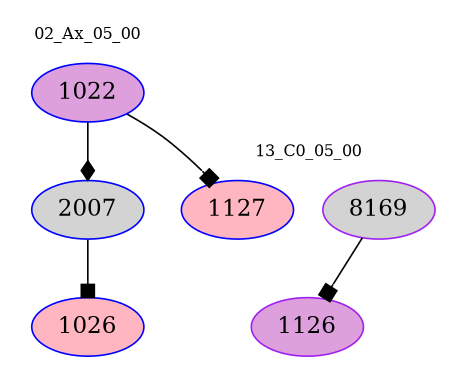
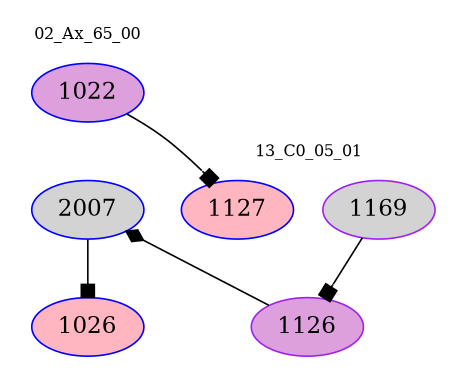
  digraph {
    node [color=blue fillcolor=plum style=filled]
    edge [arrowhead=box color=black]
    n1 [label=1022]
    n2 [fillcolor=lightgrey label=2007]
    n3 [fillcolor=lightpink label=1026]
-   n4 [color=purple fillcolor=lightgrey label=8169]
+   n4 [color=purple fillcolor=lightgrey label=1169]
    n5 [color=purple label=1126]
    n6 [fillcolor=lightpink label=1127]
    subgraph cluster_1 {
      color=white
      fontsize=10
-     label="02_Ax_05_00"
+     label="02_Ax_65_00"
      n1
      n2
      n3
    }
    subgraph cluster_2 {
      color=white
      fontsize=10
-     label="13_C0_05_00"
+     label="13_C0_05_01"
      n4
      n5
      n6
    }
-   n1 -> n2 [arrowhead=diamond]
+   n5 -> n2 [arrowhead=diamond]
    n1 -> n6
    n2 -> n3
    n4 -> n5
  }
